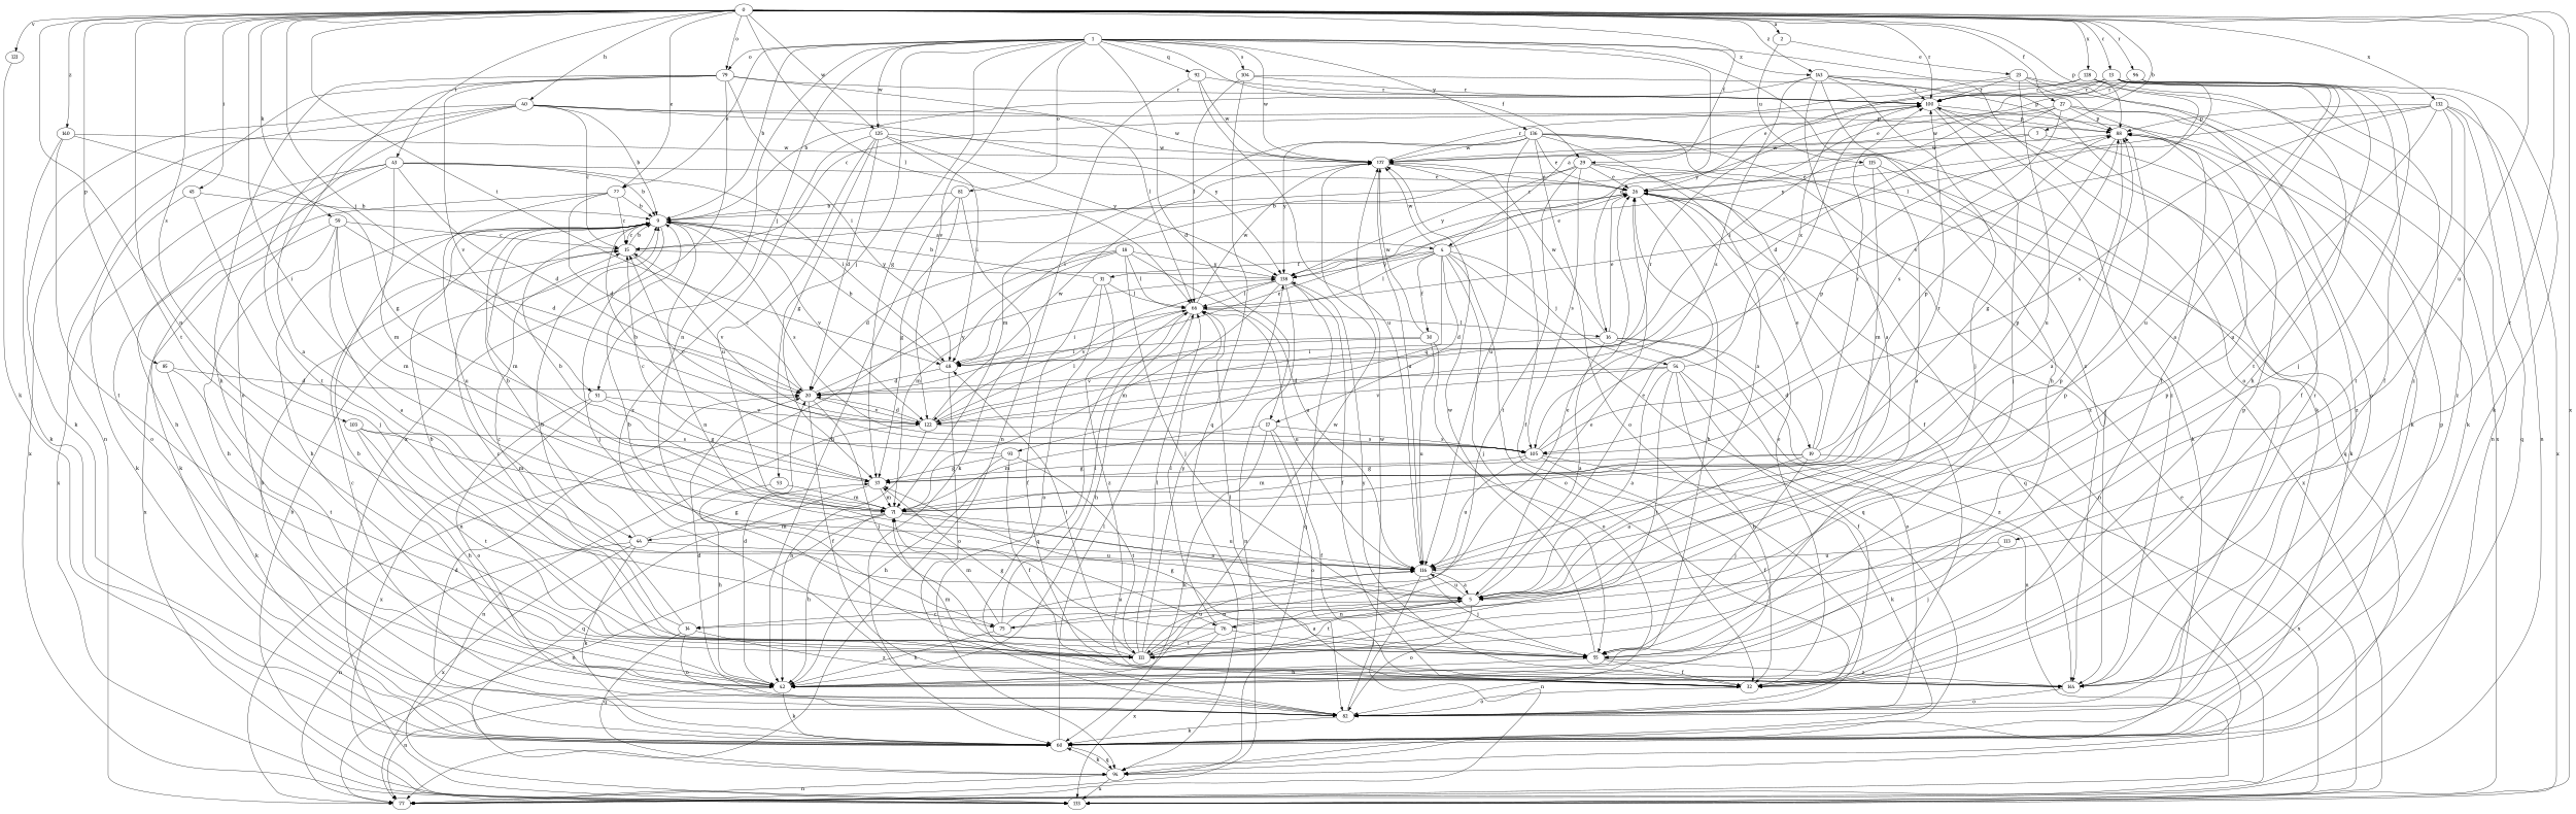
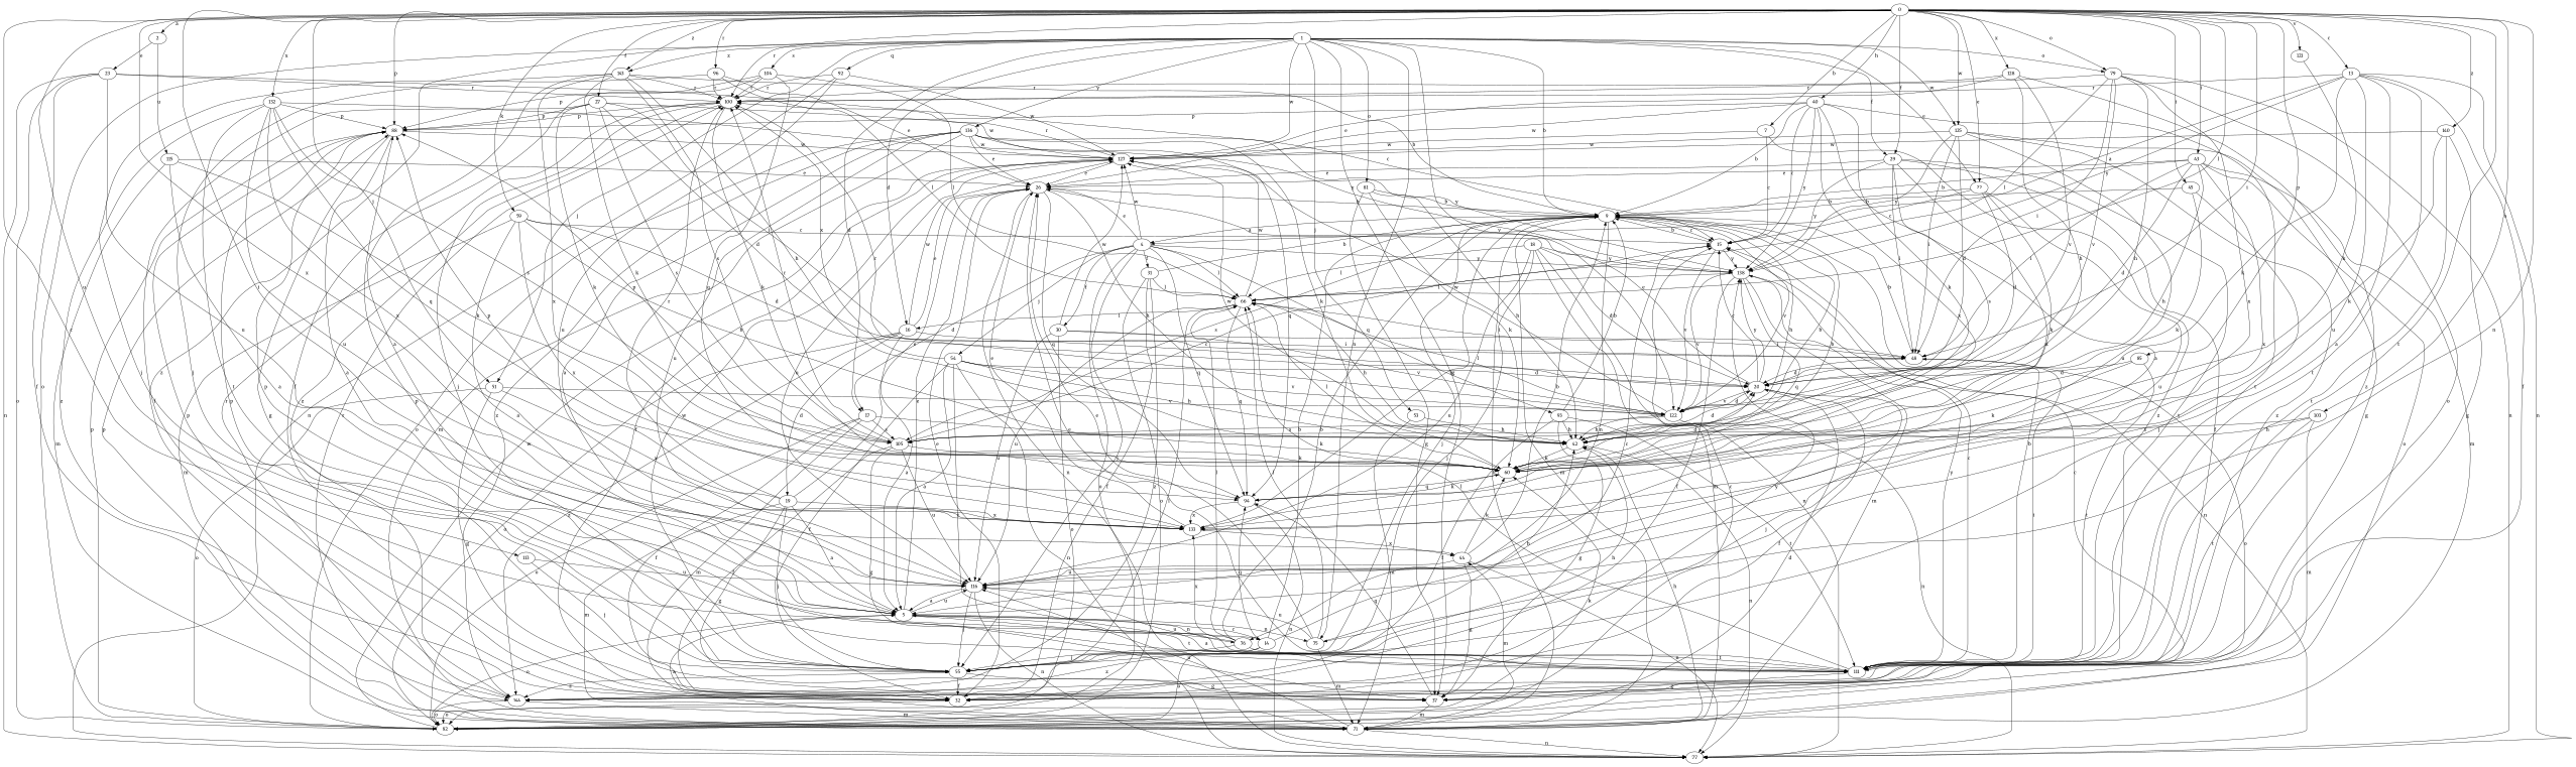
  strict digraph {
    fontname=Merriweather
    node [fontname=Merriweather]
    edge [fontname=Merriweather]
    0
    2
    7
    13
    14
    22
    27
    29
    40
    43
    44
    45
    48
    51
    59
    66
    75
    79
    85
    88
    96
    100
    103
    111
    113
    121
    125
    128
    132
    133
    140
    143
    23
    115
    127
    144
    15
    4
    138
    5
    116
    32
    60
    77
    9
    82
    94
    20
    105
    26
    42
    71
    37
    55
    122
    16
    1
    17
    53
    81
    92
    104
    136
    76
    19
    30
    31
    54
    93
    18
    0 -> 2 [label=a]
    0 -> 7 [label=b]
    0 -> 13 [label=c]
    0 -> 14 [label=c]
    0 -> 22 [label=e]
    0 -> 27 [label=f]
    0 -> 29 [label=f]
    0 -> 40 [label=h]
    0 -> 43 [label=i]
    0 -> 44 [label=i]
    0 -> 45 [label=i]
    0 -> 48 [label=i]
    0 -> 51 [label=j]
    0 -> 59 [label=k]
    0 -> 66 [label=l]
    0 -> 75 [label=n]
    0 -> 79 [label=o]
    0 -> 85 [label=p]
    0 -> 88 [label=p]
    0 -> 96 [label=r]
    0 -> 100 [label=r]
    0 -> 103 [label=s]
    0 -> 111 [label=t]
    0 -> 113 [label=u]
    0 -> 121 [label=v]
    0 -> 125 [label=w]
    0 -> 128 [label=x]
    0 -> 132 [label=x]
    0 -> 133 [label=x]
    0 -> 140 [label=z]
    0 -> 143 [label=z]
    2 -> 23 [label=e]
    2 -> 115 [label=u]
    7 -> 127 [label=w]
    7 -> 144 [label=z]
    7 -> 15 [label=c]
    13 -> 100 [label=r]
    13 -> 111 [label=t]
    13 -> 4 [label=a]
    13 -> 138 [label=y]
    13 -> 5 [label=a]
    13 -> 116 [label=u]
    13 -> 32 [label=f]
    13 -> 60 [label=k]
    13 -> 77 [label=n]
    14 -> 144 [label=z]
    14 -> 15 [label=c]
    14 -> 9 [label=b]
    14 -> 82 [label=o]
    14 -> 94 [label=q]
    22 -> 15 [label=c]
    22 -> 116 [label=u]
    22 -> 60 [label=k]
    22 -> 9 [label=b]
    22 -> 20 [label=d]
    27 -> 48 [label=i]
    27 -> 88 [label=p]
    27 -> 127 [label=w]
    27 -> 32 [label=f]
    27 -> 60 [label=k]
    27 -> 20 [label=d]
    27 -> 105 [label=s]
    29 -> 48 [label=i]
    29 -> 111 [label=t]
    29 -> 133 [label=x]
    29 -> 138 [label=y]
    29 -> 32 [label=f]
    29 -> 105 [label=s]
    29 -> 26 [label=e]
    40 -> 88 [label=p]
    40 -> 111 [label=t]
    40 -> 133 [label=x]
    40 -> 127 [label=w]
    40 -> 15 [label=c]
    40 -> 138 [label=y]
    40 -> 5 [label=a]
    40 -> 60 [label=k]
    40 -> 9 [label=b]
    43 -> 48 [label=i]
    43 -> 133 [label=x]
    43 -> 9 [label=b]
    43 -> 82 [label=o]
    43 -> 20 [label=d]
    43 -> 26 [label=e]
    43 -> 42 [label=h]
    43 -> 71 [label=m]
-   44 -> 133 [label=x]
+   133 -> 44 [label=x]
    44 -> 116 [label=u]
    44 -> 60 [label=k]
    44 -> 77 [label=n]
    44 -> 9 [label=b]
    44 -> 37 [label=g]
    45 -> 60 [label=k]
    45 -> 9 [label=b]
    45 -> 55 [label=j]
    48 -> 9 [label=b]
    48 -> 82 [label=o]
    48 -> 20 [label=d]
    51 -> 133 [label=x]
    51 -> 82 [label=o]
    51 -> 37 [label=g]
    51 -> 122 [label=v]
    59 -> 133 [label=x]
    59 -> 15 [label=c]
    59 -> 5 [label=a]
    59 -> 20 [label=d]
    59 -> 42 [label=h]
    59 -> 71 [label=m]
    66 -> 48 [label=i]
    66 -> 127 [label=w]
    66 -> 116 [label=u]
    66 -> 94 [label=q]
    66 -> 42 [label=h]
    66 -> 16 [label=l]
    75 -> 66 [label=l]
    75 -> 116 [label=u]
    75 -> 26 [label=e]
    75 -> 42 [label=h]
    75 -> 71 [label=m]
    79 -> 48 [label=i]
    79 -> 66 [label=l]
    79 -> 100 [label=r]
    79 -> 133 [label=x]
    79 -> 77 [label=n]
    79 -> 82 [label=o]
    79 -> 42 [label=h]
    79 -> 122 [label=v]
    85 -> 111 [label=t]
    85 -> 60 [label=k]
    85 -> 20 [label=d]
    88 -> 127 [label=w]
    88 -> 5 [label=a]
    88 -> 37 [label=g]
    96 -> 66 [label=l]
    96 -> 100 [label=r]
    96 -> 26 [label=e]
    96 -> 55 [label=j]
    100 -> 88 [label=p]
    100 -> 144 [label=z]
    100 -> 60 [label=k]
    100 -> 55 [label=j]
    103 -> 111 [label=t]
    103 -> 105 [label=s]
    103 -> 42 [label=h]
    103 -> 71 [label=m]
    111 -> 48 [label=i]
    111 -> 66 [label=l]
    111 -> 88 [label=p]
    111 -> 15 [label=c]
    111 -> 138 [label=y]
    111 -> 5 [label=a]
    111 -> 116 [label=u]
    111 -> 9 [label=b]
    111 -> 26 [label=e]
    111 -> 37 [label=g]
    113 -> 116 [label=u]
    113 -> 55 [label=j]
    121 -> 60 [label=k]
    125 -> 48 [label=i]
    125 -> 127 [label=w]
    125 -> 144 [label=z]
    125 -> 138 [label=y]
    125 -> 116 [label=u]
    125 -> 20 [label=d]
    125 -> 37 [label=g]
    128 -> 100 [label=r]
    128 -> 144 [label=z]
    128 -> 26 [label=e]
    128 -> 42 [label=h]
    128 -> 122 [label=v]
    132 -> 88 [label=p]
    132 -> 111 [label=t]
    132 -> 133 [label=x]
    132 -> 144 [label=z]
    132 -> 138 [label=y]
    132 -> 116 [label=u]
    132 -> 94 [label=q]
    132 -> 105 [label=s]
    133 -> 9 [label=b]
    133 -> 26 [label=e]
    140 -> 111 [label=t]
    140 -> 127 [label=w]
    140 -> 60 [label=k]
    140 -> 37 [label=g]
    143 -> 100 [label=r]
    143 -> 133 [label=x]
    143 -> 5 [label=a]
    143 -> 60 [label=k]
    143 -> 9 [label=b]
    143 -> 105 [label=s]
    143 -> 42 [label=h]
    143 -> 55 [label=j]
    23 -> 100 [label=r]
    23 -> 15 [label=c]
    23 -> 116 [label=u]
    23 -> 32 [label=f]
    23 -> 77 [label=n]
    23 -> 82 [label=o]
    115 -> 5 [label=a]
    115 -> 60 [label=k]
    115 -> 26 [label=e]
    115 -> 71 [label=m]
    127 -> 100 [label=r]
    127 -> 116 [label=u]
    127 -> 32 [label=f]
    127 -> 26 [label=e]
    144 -> 100 [label=r]
    144 -> 82 [label=o]
    144 -> 71 [label=m]
    15 -> 138 [label=y]
    15 -> 9 [label=b]
    15 -> 122 [label=v]
    4 -> 66 [label=l]
    4 -> 127 [label=w]
    4 -> 138 [label=y]
    4 -> 82 [label=o]
    4 -> 94 [label=q]
    4 -> 26 [label=e]
    4 -> 55 [label=j]
    4 -> 17 [label=d]
    4 -> 30 [label=f]
    4 -> 31 [label=f]
    4 -> 54 [label=j]
    4 -> 93 [label=q]
    138 -> 66 [label=l]
    138 -> 32 [label=f]
    138 -> 77 [label=n]
    138 -> 94 [label=q]
    138 -> 71 [label=m]
    138 -> 122 [label=v]
    5 -> 14 [label=c]
    5 -> 75 [label=n]
    5 -> 111 [label=t]
    5 -> 116 [label=u]
    5 -> 82 [label=o]
    5 -> 26 [label=e]
    5 -> 76 [label=n]
    116 -> 5 [label=a]
    116 -> 77 [label=n]
    116 -> 55 [label=j]
    32 -> 66 [label=l]
    32 -> 88 [label=p]
    32 -> 138 [label=y]
    32 -> 82 [label=o]
    32 -> 26 [label=e]
    60 -> 66 [label=l]
    60 -> 9 [label=b]
    60 -> 94 [label=q]
    60 -> 20 [label=d]
    9 -> 15 [label=c]
    9 -> 4 [label=a]
    9 -> 105 [label=s]
    9 -> 42 [label=h]
    9 -> 71 [label=m]
    9 -> 55 [label=j]
    9 -> 122 [label=v]
    9 -> 76 [label=n]
    82 -> 88 [label=p]
    82 -> 127 [label=w]
    82 -> 15 [label=c]
    82 -> 60 [label=k]
    82 -> 20 [label=d]
    94 -> 133 [label=x]
    94 -> 60 [label=k]
    94 -> 77 [label=n]
    20 -> 15 [label=c]
    20 -> 138 [label=y]
    20 -> 32 [label=f]
    20 -> 26 [label=e]
    20 -> 55 [label=j]
    20 -> 122 [label=v]
    105 -> 88 [label=p]
    105 -> 100 [label=r]
    105 -> 15 [label=c]
    105 -> 116 [label=u]
    105 -> 32 [label=f]
    105 -> 60 [label=k]
    105 -> 37 [label=g]
    26 -> 77 [label=n]
    26 -> 9 [label=b]
    26 -> 94 [label=q]
    26 -> 42 [label=h]
    42 -> 127 [label=w]
    42 -> 60 [label=k]
    42 -> 77 [label=n]
    42 -> 9 [label=b]
    42 -> 20 [label=d]
    71 -> 44 [label=m]
    71 -> 88 [label=p]
    71 -> 100 [label=r]
    71 -> 5 [label=a]
    71 -> 116 [label=u]
    71 -> 77 [label=n]
    71 -> 9 [label=b]
    71 -> 42 [label=h]
    37 -> 15 [label=c]
    37 -> 94 [label=q]
    37 -> 71 [label=m]
    55 -> 88 [label=p]
    55 -> 127 [label=w]
    55 -> 144 [label=z]
    55 -> 32 [label=f]
    55 -> 42 [label=h]
    55 -> 37 [label=g]
    122 -> 66 [label=l]
    122 -> 100 [label=r]
    122 -> 127 [label=w]
    122 -> 77 [label=n]
    122 -> 20 [label=d]
    122 -> 105 [label=s]
    122 -> 42 [label=h]
    16 -> 48 [label=i]
    16 -> 127 [label=w]
    16 -> 144 [label=z]
    16 -> 5 [label=a]
    16 -> 82 [label=o]
    16 -> 26 [label=e]
    16 -> 19 [label=d]
    1 -> 22 [label=e]
    1 -> 29 [label=f]
    1 -> 51 [label=j]
    1 -> 75 [label=n]
    1 -> 79 [label=o]
    1 -> 125 [label=w]
    1 -> 143 [label=z]
    1 -> 127 [label=w]
    1 -> 144 [label=z]
    1 -> 9 [label=b]
    1 -> 82 [label=o]
    1 -> 37 [label=g]
    1 -> 122 [label=v]
    1 -> 16 [label=d]
    1 -> 17 [label=d]
    1 -> 53 [label=j]
    1 -> 81 [label=o]
    1 -> 92 [label=q]
    1 -> 104 [label=s]
    1 -> 136 [label=y]
    17 -> 32 [label=f]
    17 -> 60 [label=k]
    17 -> 82 [label=o]
    17 -> 105 [label=s]
    17 -> 71 [label=m]
    53 -> 42 [label=h]
    53 -> 71 [label=m]
    81 -> 60 [label=k]
    81 -> 9 [label=b]
    81 -> 42 [label=h]
    81 -> 37 [label=g]
    92 -> 100 [label=r]
    92 -> 127 [label=w]
    92 -> 116 [label=u]
    92 -> 77 [label=n]
    104 -> 66 [label=l]
    104 -> 88 [label=p]
    104 -> 100 [label=r]
+   104 -> 32 [label=f]
    104 -> 94 [label=q]
    136 -> 127 [label=w]
    136 -> 144 [label=z]
    136 -> 138 [label=y]
    136 -> 5 [label=a]
    136 -> 116 [label=u]
    136 -> 60 [label=k]
    136 -> 82 [label=o]
    136 -> 94 [label=q]
    136 -> 26 [label=e]
    136 -> 71 [label=m]
    76 -> 66 [label=l]
    76 -> 88 [label=p]
    76 -> 111 [label=t]
    76 -> 133 [label=x]
    76 -> 9 [label=b]
    76 -> 55 [label=j]
    19 -> 88 [label=p]
    19 -> 100 [label=r]
    19 -> 133 [label=x]
    19 -> 5 [label=a]
    19 -> 26 [label=e]
    19 -> 71 [label=m]
    19 -> 37 [label=g]
    19 -> 55 [label=j]
    30 -> 48 [label=i]
    30 -> 127 [label=w]
    30 -> 116 [label=u]
    30 -> 82 [label=o]
    30 -> 122 [label=v]
    31 -> 66 [label=l]
    31 -> 144 [label=z]
    31 -> 32 [label=f]
    31 -> 9 [label=b]
    31 -> 82 [label=o]
    54 -> 100 [label=x]
    54 -> 111 [label=t]
    54 -> 5 [label=a]
    54 -> 32 [label=f]
    54 -> 77 [label=n]
    54 -> 20 [label=d]
    54 -> 42 [label=h]
    54 -> 122 [label=v]
    93 -> 111 [label=t]
    93 -> 32 [label=f]
    93 -> 9 [label=b]
    93 -> 42 [label=h]
    93 -> 37 [label=g]
    18 -> 66 [label=l]
    18 -> 138 [label=y]
    18 -> 116 [label=u]
    18 -> 77 [label=n]
    18 -> 20 [label=d]
    18 -> 71 [label=m]
    18 -> 55 [label=j]
  }
